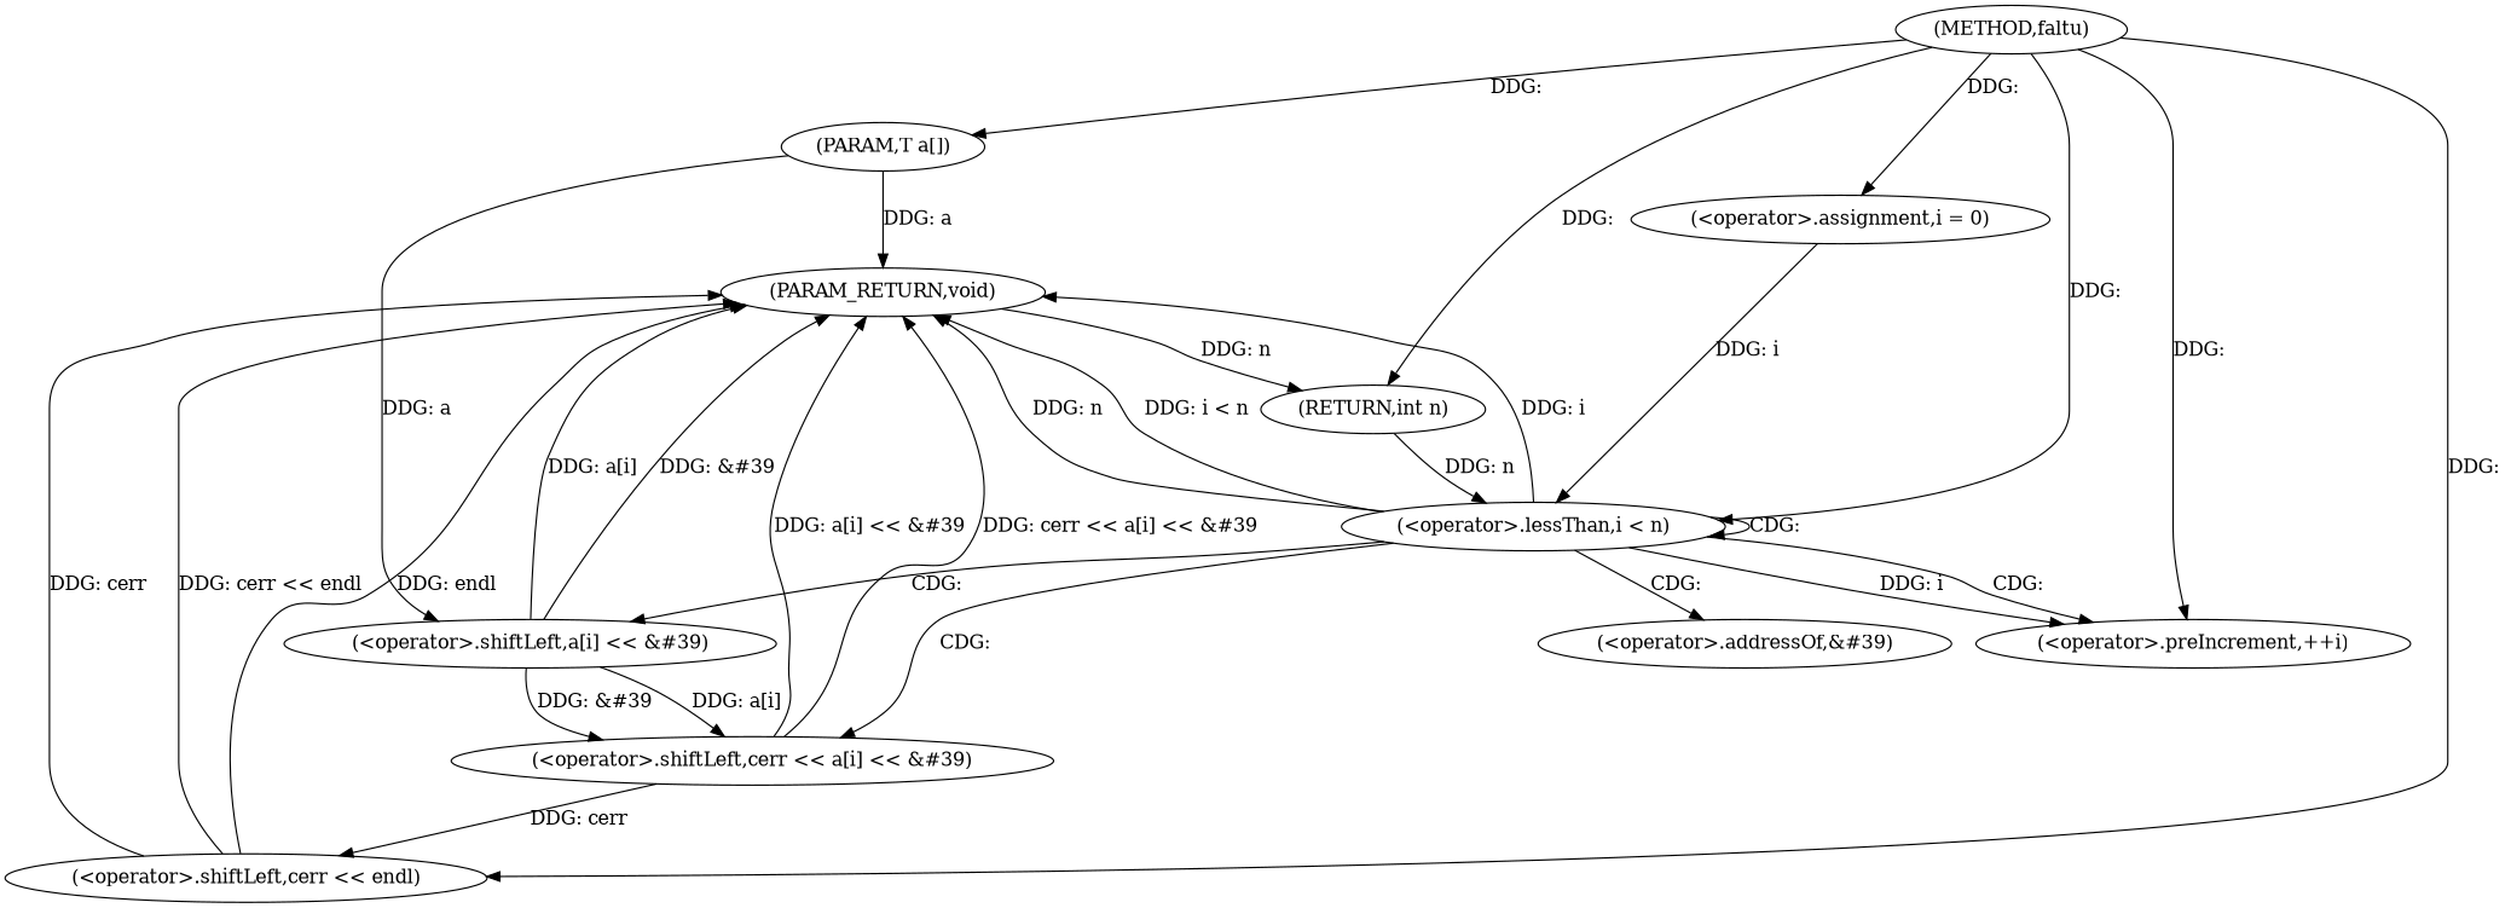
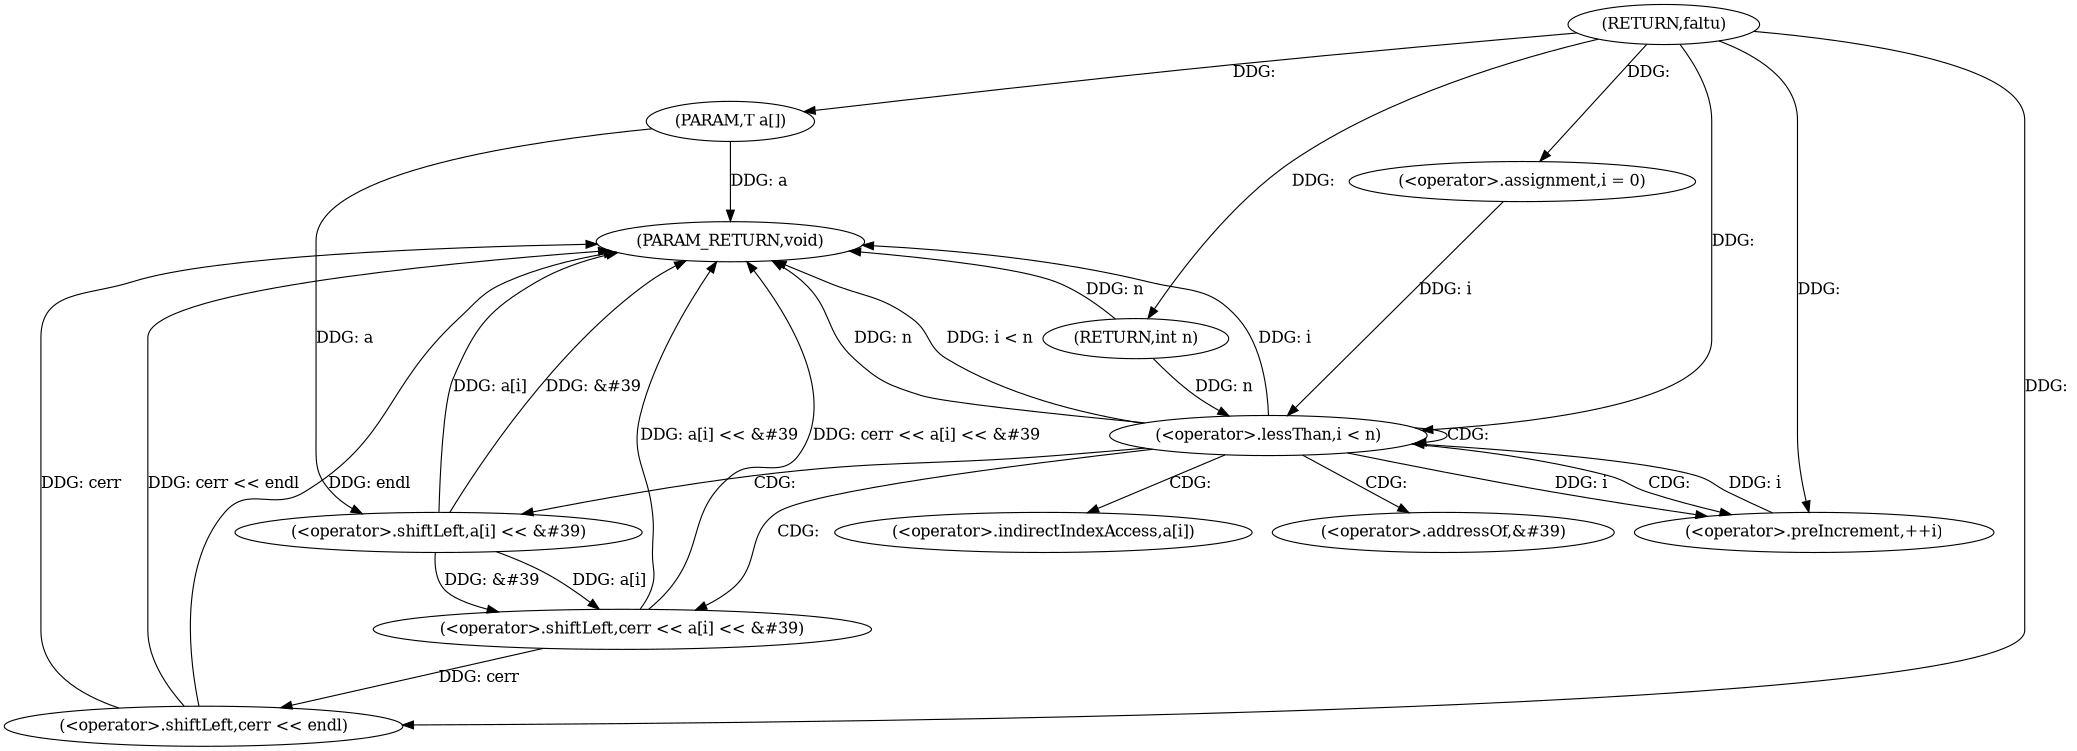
  digraph {
-   n1 [label="(METHOD,faltu)"]
+   n1 [label="(RETURN,faltu)"]
    n2 [label="(PARAM,T a[])"]
    n3 [label="(RETURN,int n)"]
    n4 [label="(<operator>.shiftLeft,cerr << endl)"]
    n5 [label="(<operator>.assignment,i = 0)"]
    n6 [label="(<operator>.lessThan,i < n)"]
    n7 [label="(<operator>.preIncrement,++i)"]
    n8 [label="(PARAM_RETURN,void)"]
    n9 [label="(<operator>.shiftLeft,a[i] << &#39)"]
    n10 [label="(<operator>.shiftLeft,cerr << a[i] << &#39)"]
+   n11 [label="(<operator>.indirectIndexAccess,a[i])"]
    n12 [label="(<operator>.addressOf,&#39)"]
    n1 -> n2 [label="DDG: "]
    n1 -> n3 [label="DDG: "]
    n1 -> n4 [label="DDG: "]
    n1 -> n5 [label="DDG: "]
    n1 -> n6 [label="DDG: "]
    n1 -> n7 [label="DDG: "]
    n2 -> n8 [label="DDG: a"]
    n2 -> n9 [label="DDG: a"]
    n3 -> n6 [label="DDG: n"]
-   n8 -> n3 [label="DDG: n"]
+   n3 -> n8 [label="DDG: n"]
    n4 -> n8 [label="DDG: cerr"]
    n4 -> n8 [label="DDG: cerr << endl"]
    n4 -> n8 [label="DDG: endl"]
    n5 -> n6 [label="DDG: i"]
    n6 -> n6 [label="CDG: "]
    n6 -> n7 [label="DDG: i"]
    n6 -> n7 [label="CDG: "]
    n6 -> n8 [label="DDG: i"]
    n6 -> n8 [label="DDG: n"]
    n6 -> n8 [label="DDG: i < n"]
    n6 -> n9 [label="CDG: "]
    n6 -> n10 [label="CDG: "]
+   n6 -> n11 [label="CDG: "]
    n6 -> n12 [label="CDG: "]
+   n7 -> n6 [label="DDG: i"]
    n9 -> n8 [label="DDG: a[i]"]
    n9 -> n8 [label="DDG: &#39"]
    n9 -> n10 [label="DDG: a[i]"]
    n9 -> n10 [label="DDG: &#39"]
    n10 -> n4 [label="DDG: cerr"]
    n10 -> n8 [label="DDG: a[i] << &#39"]
    n10 -> n8 [label="DDG: cerr << a[i] << &#39"]
  }
